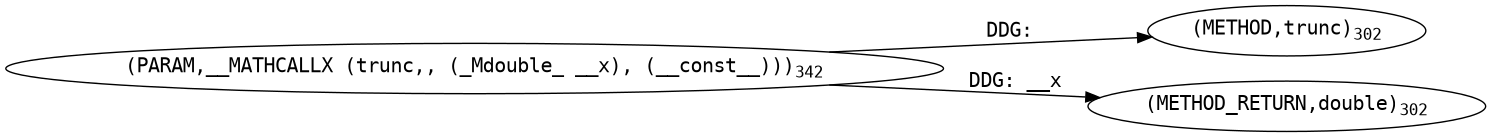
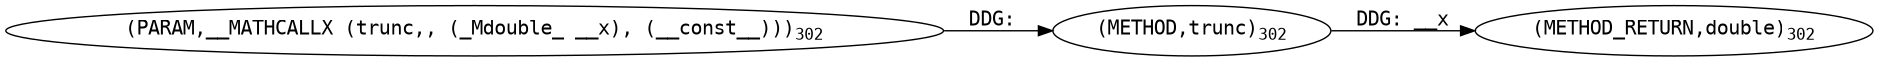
  digraph {
    fontname="DejaVu Sans Mono"
    rankdir=LR
    node [fontname="DejaVu Sans Mono"]
    edge [fontname="DejaVu Sans Mono"]
    n1 [label=<(METHOD,trunc)<SUB>302</SUB>>]
-   n2 [label=<(PARAM,__MATHCALLX (trunc,, (_Mdouble_ __x), (__const__)))<SUB>342</SUB>>]
+   n2 [label=<(PARAM,__MATHCALLX (trunc,, (_Mdouble_ __x), (__const__)))<SUB>302</SUB>>]
    n3 [label=<(METHOD_RETURN,double)<SUB>302</SUB>>]
    n2 -> n1 [label="DDG: "]
-   n2 -> n3 [label="DDG: __x"]
+   n1 -> n3 [label="DDG: __x"]
  }
